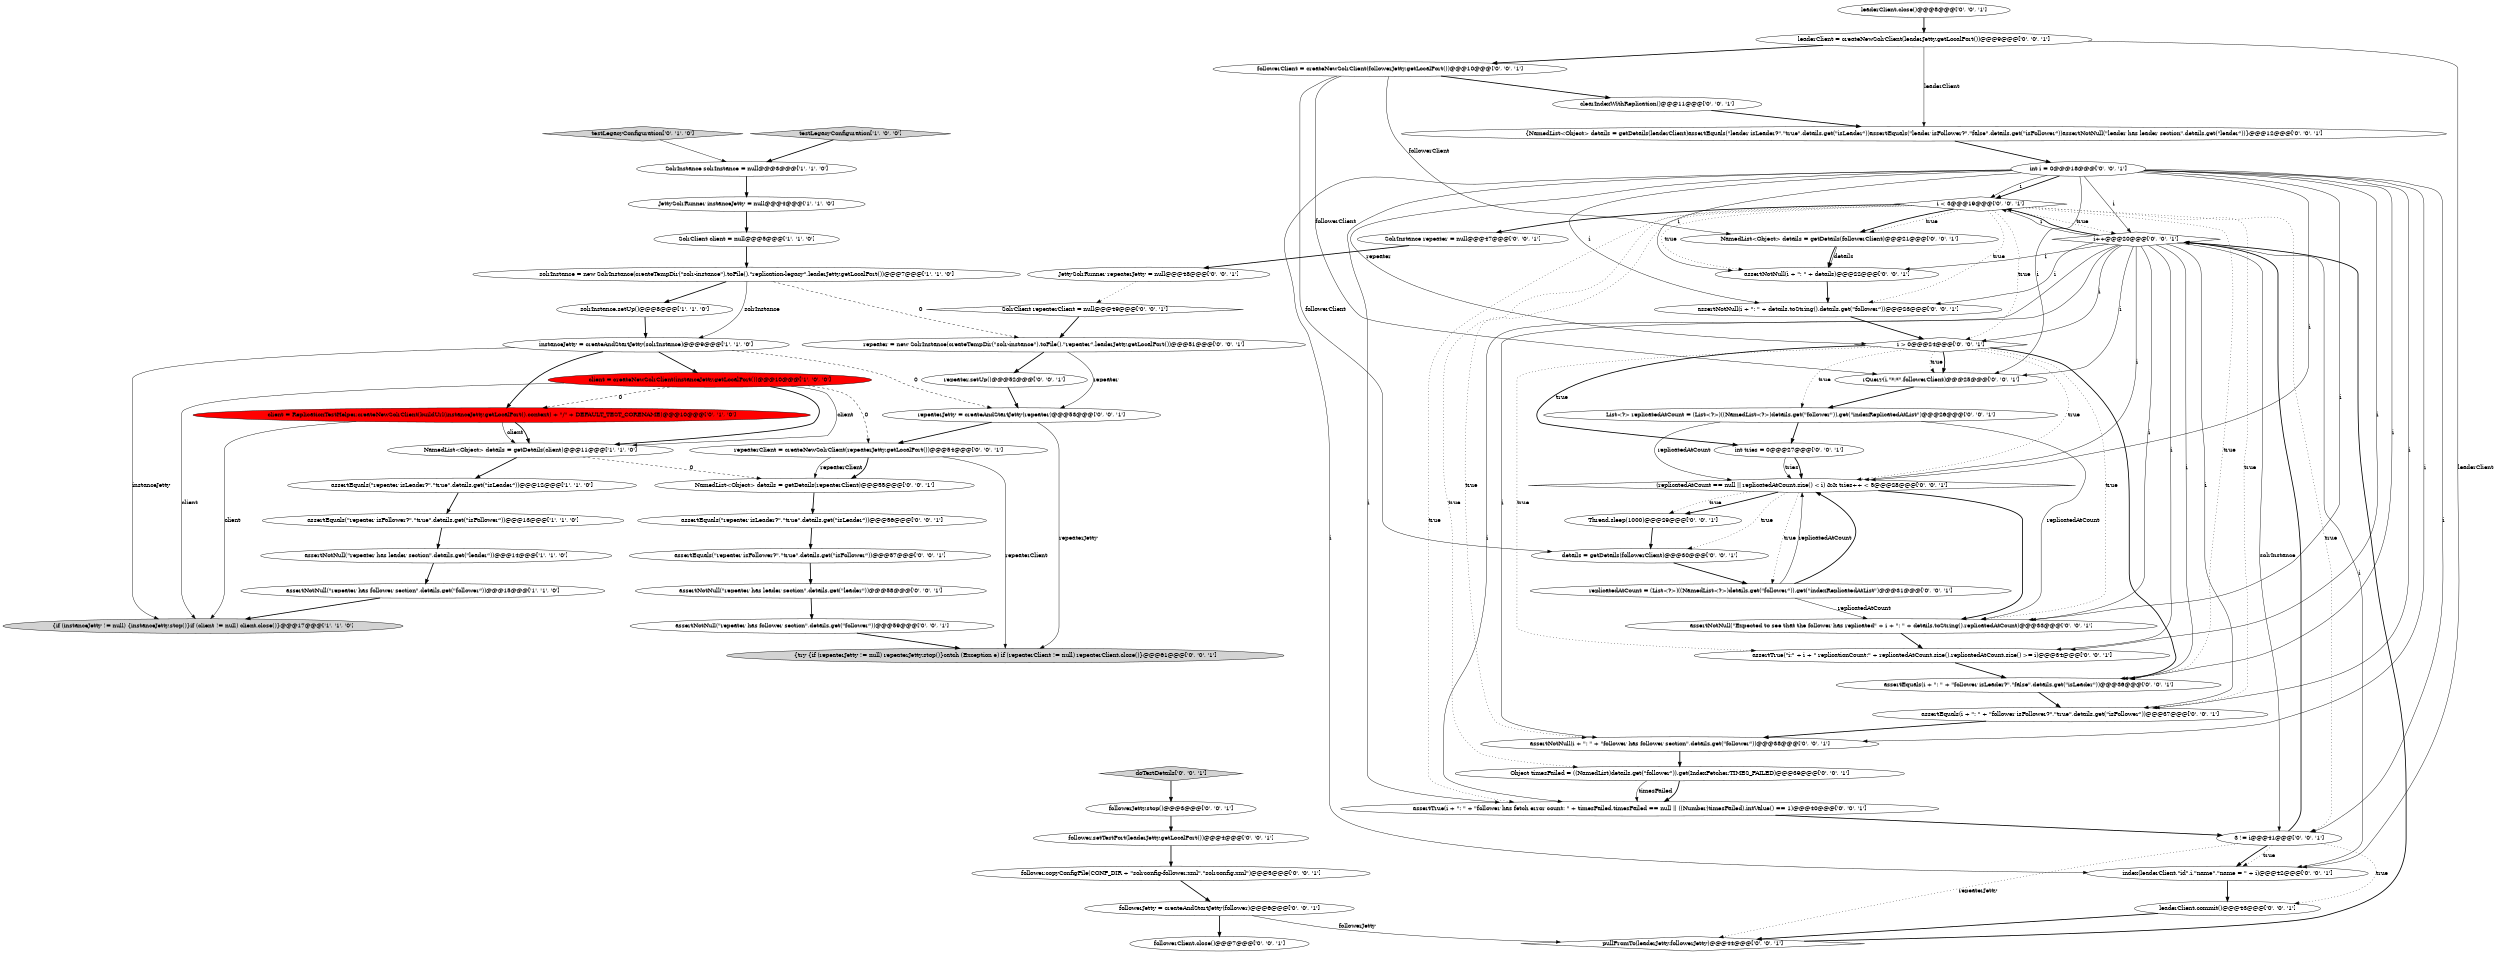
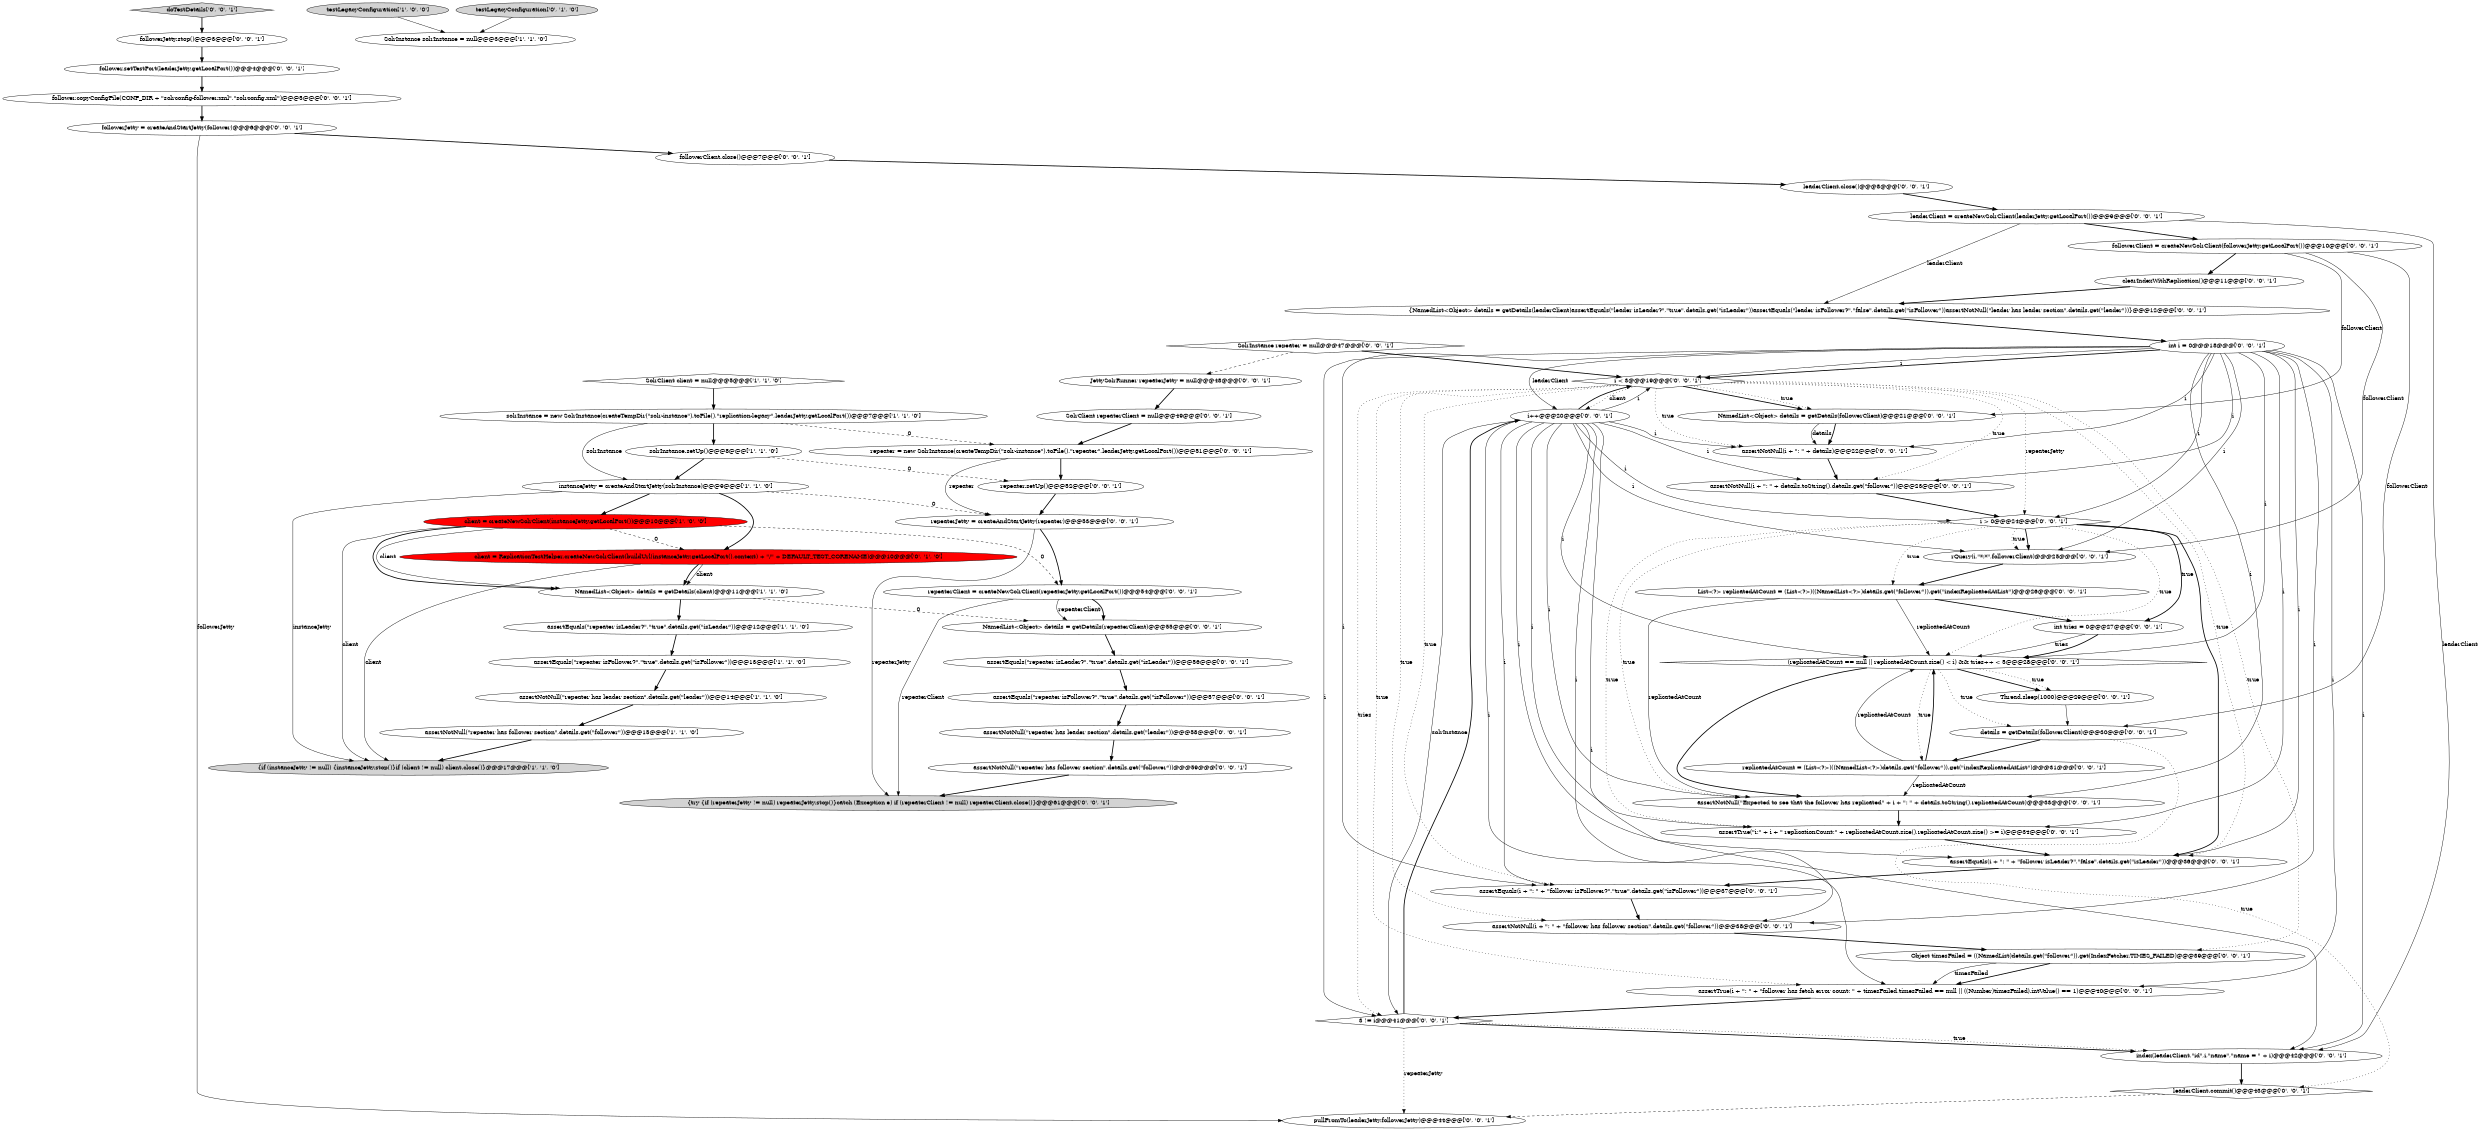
  digraph {
    node [fillcolor=white shape=ellipse style=filled]
    edge [style=bold]
    n1 [label="NamedList<Object> details = getDetails(repeaterClient)@@@55@@@['0', '0', '1']"]
    n2 [label="assertEquals(\"repeater isLeader?\",\"true\",details.get(\"isLeader\"))@@@56@@@['0', '0', '1']"]
    n3 [label="assertEquals(\"repeater isFollower?\",\"true\",details.get(\"isFollower\"))@@@57@@@['0', '0', '1']"]
    n4 [label="replicatedAtCount = (List<?>)((NamedList<?>)details.get(\"follower\")).get(\"indexReplicatedAtList\")@@@31@@@['0', '0', '1']"]
    n5 [label="(replicatedAtCount == null || replicatedAtCount.size() < i) && tries++ < 5@@@28@@@['0', '0', '1']" shape=diamond]
    n6 [label="assertNotNull(\"Expected to see that the follower has replicated\" + i + \": \" + details.toString(),replicatedAtCount)@@@33@@@['0', '0', '1']"]
    n7 [label="details = getDetails(followerClient)@@@30@@@['0', '0', '1']"]
    n8 [label="Thread.sleep(1000)@@@29@@@['0', '0', '1']"]
    n9 [label="assertTrue(\"i:\" + i + \" replicationCount:\" + replicatedAtCount.size(),replicatedAtCount.size() >= i)@@@34@@@['0', '0', '1']"]
    n10 [fillcolor=lightgray label="doTestDetails['0', '0', '1']" shape=diamond]
    n11 [label="followerJetty.stop()@@@3@@@['0', '0', '1']"]
    n12 [label="follower.setTestPort(leaderJetty.getLocalPort())@@@4@@@['0', '0', '1']"]
    n13 [label="SolrInstance solrInstance = null@@@3@@@['1', '1', '0']"]
-   n14 [label="JettySolrRunner instanceJetty = null@@@4@@@['1', '1', '0']"]
-   n15 [label="SolrClient client = null@@@5@@@['1', '1', '0']"]
+   n15 [label="SolrClient client = null@@@5@@@['1', '1', '0']" shape=diamond]
    n16 [label="follower.copyConfigFile(CONF_DIR + \"solrconfig-follower.xml\",\"solrconfig.xml\")@@@5@@@['0', '0', '1']"]
    n17 [label="followerJetty = createAndStartJetty(follower)@@@6@@@['0', '0', '1']"]
-   n18 [fillcolor=lightgray label="testLegacyConfiguration['1', '0', '0']" shape=diamond]
-   n19 [label="pullFromTo(leaderJetty,followerJetty)@@@44@@@['0', '0', '1']" shape=diamond]
-   n20 [label="i++@@@20@@@['0', '0', '1']" shape=diamond]
+   n18 [fillcolor=lightgray label="testLegacyConfiguration['1', '0', '0']"]
+   n19 [label="pullFromTo(leaderJetty,followerJetty)@@@44@@@['0', '0', '1']"]
+   n20 [label="i++@@@20@@@['0', '0', '1']"]
    n21 [label="rQuery(i,\"*:*\",followerClient)@@@25@@@['0', '0', '1']"]
-   n22 [label="3 != i@@@41@@@['0', '0', '1']"]
+   n22 [label="3 != i@@@41@@@['0', '0', '1']" shape=diamond]
    n23 [label="index(leaderClient,\"id\",i,\"name\",\"name = \" + i)@@@42@@@['0', '0', '1']"]
    n24 [label="assertNotNull(i + \": \" + details.toString(),details.get(\"follower\"))@@@23@@@['0', '0', '1']"]
    n25 [label="assertEquals(i + \": \" + \"follower isFollower?\",\"true\",details.get(\"isFollower\"))@@@37@@@['0', '0', '1']"]
    n26 [label="i < 3@@@19@@@['0', '0', '1']" shape=diamond]
    n27 [label="assertNotNull(i + \": \" + details)@@@22@@@['0', '0', '1']"]
    n28 [label="assertTrue(i + \": \" + \"follower has fetch error count: \" + timesFailed,timesFailed == null || ((Number)timesFailed).intValue() == 1)@@@40@@@['0', '0', '1']"]
    n29 [label="assertNotNull(i + \": \" + \"follower has follower section\",details.get(\"follower\"))@@@38@@@['0', '0', '1']"]
    n30 [label="assertEquals(i + \": \" + \"follower isLeader?\",\"false\",details.get(\"isLeader\"))@@@36@@@['0', '0', '1']"]
    n31 [label="i > 0@@@24@@@['0', '0', '1']" shape=diamond]
    n32 [label="solrInstance = new SolrInstance(createTempDir(\"solr-instance\").toFile(),\"replication-legacy\",leaderJetty.getLocalPort())@@@7@@@['1', '1', '0']"]
    n33 [label="repeater = new SolrInstance(createTempDir(\"solr-instance\").toFile(),\"repeater\",leaderJetty.getLocalPort())@@@51@@@['0', '0', '1']"]
    n34 [label="instanceJetty = createAndStartJetty(solrInstance)@@@9@@@['1', '1', '0']"]
    n35 [label="solrInstance.setUp()@@@8@@@['1', '1', '0']"]
    n36 [label="followerClient = createNewSolrClient(followerJetty.getLocalPort())@@@10@@@['0', '0', '1']"]
    n37 [label="NamedList<Object> details = getDetails(followerClient)@@@21@@@['0', '0', '1']"]
    n38 [label="clearIndexWithReplication()@@@11@@@['0', '0', '1']"]
    n39 [label="{NamedList<Object> details = getDetails(leaderClient)assertEquals(\"leader isLeader?\",\"true\",details.get(\"isLeader\"))assertEquals(\"leader isFollower?\",\"false\",details.get(\"isFollower\"))assertNotNull(\"leader has leader section\",details.get(\"leader\"))}@@@12@@@['0', '0', '1']"]
    n40 [label="List<?> replicatedAtCount = (List<?>)((NamedList<?>)details.get(\"follower\")).get(\"indexReplicatedAtList\")@@@26@@@['0', '0', '1']"]
    n41 [label="assertEquals(\"repeater isLeader?\",\"true\",details.get(\"isLeader\"))@@@12@@@['1', '1', '0']"]
    n42 [label="assertEquals(\"repeater isFollower?\",\"true\",details.get(\"isFollower\"))@@@13@@@['1', '1', '0']"]
    n43 [label="assertNotNull(\"repeater has leader section\",details.get(\"leader\"))@@@14@@@['1', '1', '0']"]
    n44 [label="leaderClient.close()@@@8@@@['0', '0', '1']"]
    n45 [label="leaderClient = createNewSolrClient(leaderJetty.getLocalPort())@@@9@@@['0', '0', '1']"]
    n46 [fillcolor=red label="client = ReplicationTestHelper.createNewSolrClient(buildUrl(instanceJetty.getLocalPort(),context) + \"/\" + DEFAULT_TEST_CORENAME)@@@10@@@['0', '1', '0']"]
    n47 [fillcolor=lightgray label="{if (instanceJetty != null) {instanceJetty.stop()}if (client != null) client.close()}@@@17@@@['1', '1', '0']"]
    n48 [label="NamedList<Object> details = getDetails(client)@@@11@@@['1', '1', '0']"]
-   n49 [label="SolrClient repeaterClient = null@@@49@@@['0', '0', '1']" shape=diamond]
+   n49 [label="SolrClient repeaterClient = null@@@49@@@['0', '0', '1']"]
    n50 [label="repeaterJetty = createAndStartJetty(repeater)@@@53@@@['0', '0', '1']"]
    n51 [label="repeater.setUp()@@@52@@@['0', '0', '1']"]
    n52 [fillcolor=red label="client = createNewSolrClient(instanceJetty.getLocalPort())@@@10@@@['1', '0', '0']"]
    n53 [fillcolor=lightgray label="{try {if (repeaterJetty != null) repeaterJetty.stop()}catch (Exception e) if (repeaterClient != null) repeaterClient.close()}@@@61@@@['0', '0', '1']"]
    n54 [label="repeaterClient = createNewSolrClient(repeaterJetty.getLocalPort())@@@54@@@['0', '0', '1']"]
-   n55 [label="leaderClient.commit()@@@43@@@['0', '0', '1']"]
+   n55 [label="leaderClient.commit()@@@43@@@['0', '0', '1']" shape=diamond]
    n56 [label="followerClient.close()@@@7@@@['0', '0', '1']"]
-   n57 [fillcolor=lightgray label="testLegacyConfiguration['0', '1', '0']" shape=diamond]
+   n57 [fillcolor=lightgray label="testLegacyConfiguration['0', '1', '0']"]
    n58 [label="int i = 0@@@18@@@['0', '0', '1']"]
    n59 [label="assertNotNull(\"repeater has follower section\",details.get(\"follower\"))@@@15@@@['1', '1', '0']"]
    n60 [label="Object timesFailed = ((NamedList)details.get(\"follower\")).get(IndexFetcher.TIMES_FAILED)@@@39@@@['0', '0', '1']"]
-   n61 [label="SolrInstance repeater = null@@@47@@@['0', '0', '1']"]
+   n61 [label="SolrInstance repeater = null@@@47@@@['0', '0', '1']" shape=diamond]
    n62 [label="int tries = 0@@@27@@@['0', '0', '1']"]
    n63 [label="assertNotNull(\"repeater has leader section\",details.get(\"leader\"))@@@58@@@['0', '0', '1']"]
    n64 [label="assertNotNull(\"repeater has follower section\",details.get(\"follower\"))@@@59@@@['0', '0', '1']"]
    n65 [label="JettySolrRunner repeaterJetty = null@@@48@@@['0', '0', '1']"]
    n1 -> n2
    n2 -> n3
    n3 -> n63
    n4 -> n5 [label=replicatedAtCount style=solid]
    n4 -> n5
    n4 -> n6 [label=replicatedAtCount style=solid]
    n5 -> n4 [label=true style=dotted]
    n5 -> n6
    n5 -> n7 [label=true style=dotted]
    n5 -> n8 [label=true style=dotted]
    n5 -> n8
    n6 -> n9
    n7 -> n4
-   n8 -> n7
+   n8 -> n7 [style=solid]
    n9 -> n30
    n10 -> n11
    n11 -> n12
    n12 -> n16
-   n13 -> n14
-   n14 -> n15
    n15 -> n32
    n16 -> n17
    n17 -> n19 [label=followerJetty style=solid]
    n17 -> n56
-   n18 -> n13
-   n19 -> n20
+   n18 -> n13 [style=solid]
    n20 -> n5 [label=i style=solid]
    n20 -> n6 [label=i style=solid]
    n20 -> n9 [label=i style=solid]
    n20 -> n21 [label=i style=solid]
    n20 -> n22 [label=solrInstance style=solid]
    n20 -> n23 [label=i style=solid]
    n20 -> n24 [label=i style=solid]
    n20 -> n25 [label=i style=solid]
    n20 -> n26 [label=i style=solid]
    n20 -> n26
    n20 -> n27 [label=i style=solid]
    n20 -> n28 [label=i style=solid]
    n20 -> n29 [label=i style=solid]
    n20 -> n30 [label=i style=solid]
    n20 -> n31 [label=i style=solid]
    n21 -> n40
    n22 -> n19 [label=repeaterJetty style=dotted]
    n22 -> n20
    n22 -> n23
    n22 -> n23 [label=true style=dotted]
-   n22 -> n55 [label=true style=dotted]
+   n7 -> n55 [label=true style=dotted]
    n23 -> n55
    n24 -> n31
    n25 -> n29
-   n26 -> n20 [label=true style=dotted]
-   n26 -> n22 [label=true style=dotted]
+   n26 -> n20 [label=client style=dotted]
+   n26 -> n22 [label=tries style=dotted]
    n26 -> n24 [label=true style=dotted]
    n26 -> n25 [label=true style=dotted]
    n26 -> n27 [label=true style=dotted]
    n26 -> n28 [label=true style=dotted]
    n26 -> n29 [label=true style=dotted]
    n26 -> n30 [label=true style=dotted]
-   n26 -> n31 [label=true style=dotted]
+   n26 -> n31 [label=repeaterJetty style=dotted]
    n26 -> n37
    n26 -> n37 [label=true style=dotted]
    n26 -> n60 [label=true style=dotted]
-   n26 -> n61
+   n61 -> n26
    n27 -> n24
    n28 -> n22
    n29 -> n60
    n30 -> n25
    n31 -> n5 [label=true style=dotted]
    n31 -> n6 [label=true style=dotted]
    n31 -> n9 [label=true style=dotted]
    n31 -> n21
    n31 -> n21 [label=true style=dotted]
    n31 -> n30
    n31 -> n40 [label=true style=dotted]
    n31 -> n62 [label=true]
    n32 -> n33 [label=0 style=dashed]
    n32 -> n34 [label=solrInstance style=solid]
    n32 -> n35
    n33 -> n50 [label=repeater style=solid]
    n33 -> n51
    n34 -> n46
    n34 -> n47 [label=instanceJetty style=solid]
    n34 -> n50 [label=0 style=dashed]
    n34 -> n52
    n35 -> n34
+   n35 -> n51 [label=0 style=dashed]
    n36 -> n7 [label=followerClient style=solid]
    n36 -> n21 [label=followerClient style=solid]
    n36 -> n37 [label=followerClient style=solid]
    n36 -> n38
    n37 -> n27 [label=details style=solid]
    n37 -> n27
    n38 -> n39
    n39 -> n58
    n40 -> n5 [label=replicatedAtCount style=solid]
    n40 -> n6 [label=replicatedAtCount style=solid]
    n40 -> n62
    n41 -> n42
    n42 -> n43
    n43 -> n59
    n44 -> n45
    n45 -> n23 [label=leaderClient style=solid]
    n45 -> n36
    n45 -> n39 [label=leaderClient style=solid]
    n46 -> n47 [label=client style=solid]
    n46 -> n48 [label=client style=solid]
    n46 -> n48
    n48 -> n1 [label=0 style=dashed]
    n48 -> n41
    n49 -> n33
    n50 -> n53 [label=repeaterJetty style=solid]
    n50 -> n54
    n51 -> n50
    n52 -> n46 [label=0 style=dashed]
    n52 -> n47 [label=client style=solid]
    n52 -> n48 [label=client style=solid]
    n52 -> n48
    n52 -> n54 [label=0 style=dashed]
    n54 -> n1 [label=repeaterClient style=solid]
    n54 -> n1
    n54 -> n53 [label=repeaterClient style=solid]
-   n55 -> n19
+   n55 -> n19 [style=dashed]
+   n56 -> n44
    n57 -> n13 [style=solid]
    n58 -> n5 [label=i style=solid]
    n58 -> n6 [label=i style=solid]
    n58 -> n9 [label=i style=solid]
-   n58 -> n20 [label=i style=solid]
+   n58 -> n20 [label=leaderClient style=solid]
    n58 -> n21 [label=i style=solid]
    n58 -> n22 [label=i style=solid]
    n58 -> n23 [label=i style=solid]
    n58 -> n24 [label=i style=solid]
    n58 -> n25 [label=i style=solid]
    n58 -> n26
    n58 -> n26 [label=i style=solid]
    n58 -> n27 [label=i style=solid]
    n58 -> n28 [label=i style=solid]
    n58 -> n29 [label=i style=solid]
    n58 -> n30 [label=i style=solid]
-   n58 -> n31 [label=repeater style=solid]
+   n58 -> n31 [label=i style=solid]
    n59 -> n47
    n60 -> n28
    n60 -> n28 [label=timesFailed style=solid]
-   n61 -> n65
+   n61 -> n65 [style=dashed]
    n62 -> n5 [label=tries style=solid]
    n62 -> n5
    n63 -> n64
    n64 -> n53
-   n65 -> n49 [style=dotted]
+   n65 -> n49
  }
